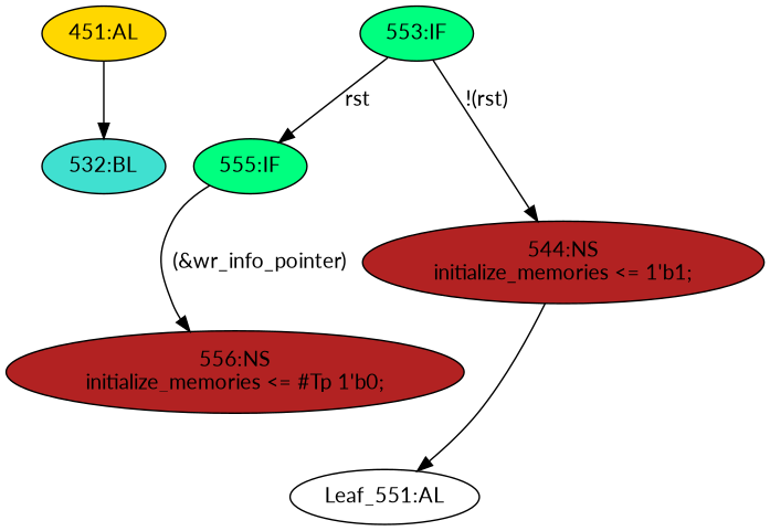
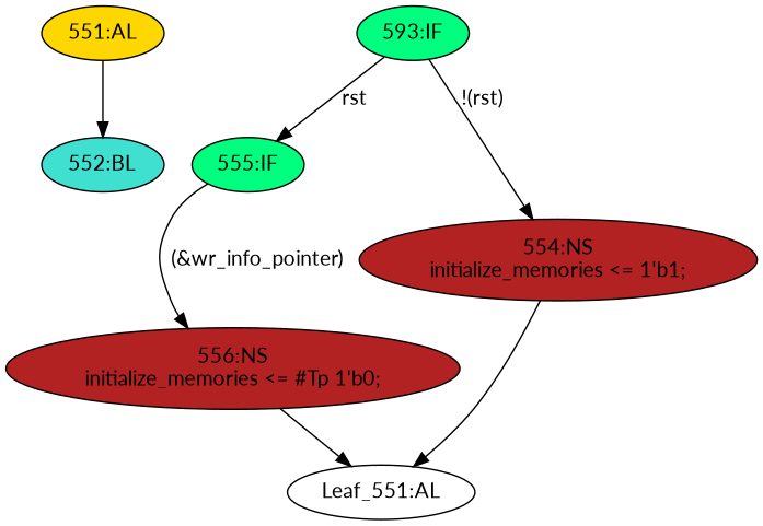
  strict digraph {
    fontname=Lato
    node [fillcolor=springgreen fontname=Lato statements="[]" style=filled typ=IfStatement]
    edge [cond="[]" fontname=Lato lineno=None]
-   n1 [ast="<pyverilog.vparser.ast.Block object at 0x7feea1c0bc90>" fillcolor=turquoise label="532:BL" typ=Block]
-   n2 [ast="<pyverilog.vparser.ast.IfStatement object at 0x7feea1c0bcd0>" label="553:IF"]
+   n1 [ast="<pyverilog.vparser.ast.Block object at 0x7feea1c0bc90>" fillcolor=turquoise label="552:BL" typ=Block]
+   n2 [ast="<pyverilog.vparser.ast.IfStatement object at 0x7feea1c0bcd0>" label="593:IF"]
    n3 [ast="<pyverilog.vparser.ast.IfStatement object at 0x7feea1c0bd10>" label="555:IF"]
-   n4 [ast="<pyverilog.vparser.ast.NonblockingSubstitution object at 0x7feea1c0f050>" fillcolor=firebrick label="544:NS\ninitialize_memories <= 1'b1;" statements="[<pyverilog.vparser.ast.NonblockingSubstitution object at 0x7feea1c0f050>]" typ=NonblockingSubstitution]
+   n4 [ast="<pyverilog.vparser.ast.NonblockingSubstitution object at 0x7feea1c0f050>" fillcolor=firebrick label="554:NS\ninitialize_memories <= 1'b1;" statements="[<pyverilog.vparser.ast.NonblockingSubstitution object at 0x7feea1c0f050>]" typ=NonblockingSubstitution]
    n5 [ast="<pyverilog.vparser.ast.NonblockingSubstitution object at 0x7feea1c0bd50>" fillcolor=firebrick label="556:NS\ninitialize_memories <= #Tp 1'b0;" statements="[<pyverilog.vparser.ast.NonblockingSubstitution object at 0x7feea1c0bd50>]" typ=NonblockingSubstitution]
    n6 [def_var="['initialize_memories']" label="Leaf_551:AL" fillcolor="" statements="" style="" typ=""]
-   n7 [ast="<pyverilog.vparser.ast.Always object at 0x7feea1c0f210>" clk_sens=True fillcolor=gold label="451:AL" sens="['clk', 'rst']" typ=Always use_var="['rst', 'wr_info_pointer']"]
+   n7 [ast="<pyverilog.vparser.ast.Always object at 0x7feea1c0f210>" clk_sens=True fillcolor=gold label="551:AL" sens="['clk', 'rst']" typ=Always use_var="['rst', 'wr_info_pointer']"]
    n2 -> n3 [cond="['rst']" label=rst lineno=553]
    n2 -> n4 [cond="['rst']" label="!(rst)" lineno=553]
    n3 -> n5 [cond="['wr_info_pointer']" label="(&wr_info_pointer)" lineno=555]
    n4 -> n6
+   n5 -> n6
    n7 -> n1
  }
